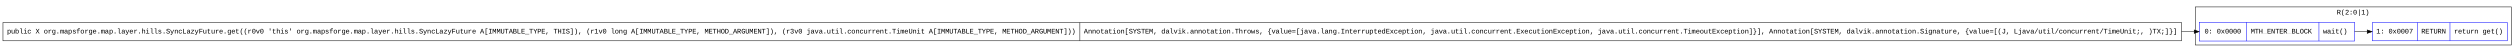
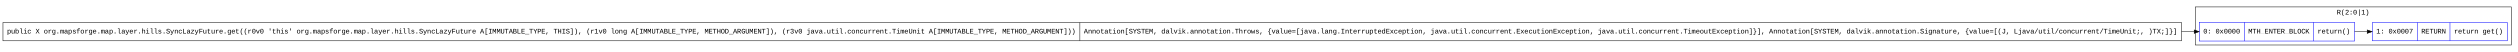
  digraph {
    rankdir=LR
    fontname="Liberation Mono"
    node [color=blue shape=record fontname="Liberation Mono"]
    edge [fontname="Liberation Mono"]
-   n1 [label="{0\:\ 0x0000|MTH_ENTER_BLOCK\l|wait()\l}"]
+   n1 [label="{0\:\ 0x0000|MTH_ENTER_BLOCK\l|return()\l}"]
    n2 [label="{1\:\ 0x0007|RETURN\l|return get()\l}"]
    n3 [label="{public X org.mapsforge.map.layer.hills.SyncLazyFuture.get((r0v0 'this' org.mapsforge.map.layer.hills.SyncLazyFuture A[IMMUTABLE_TYPE, THIS]), (r1v0 long A[IMMUTABLE_TYPE, METHOD_ARGUMENT]), (r3v0 java.util.concurrent.TimeUnit A[IMMUTABLE_TYPE, METHOD_ARGUMENT]))  | Annotation[SYSTEM, dalvik.annotation.Throws, \{value=[java.lang.InterruptedException, java.util.concurrent.ExecutionException, java.util.concurrent.TimeoutException]\}], Annotation[SYSTEM, dalvik.annotation.Signature, \{value=[(J, Ljava\/util\/concurrent\/TimeUnit;, )TX;]\}]\l}" color=""]
    subgraph cluster_1 {
      label="R(2:0|1)"
      n1
      n2
    }
    n1 -> n2
    n3 -> n1
  }
